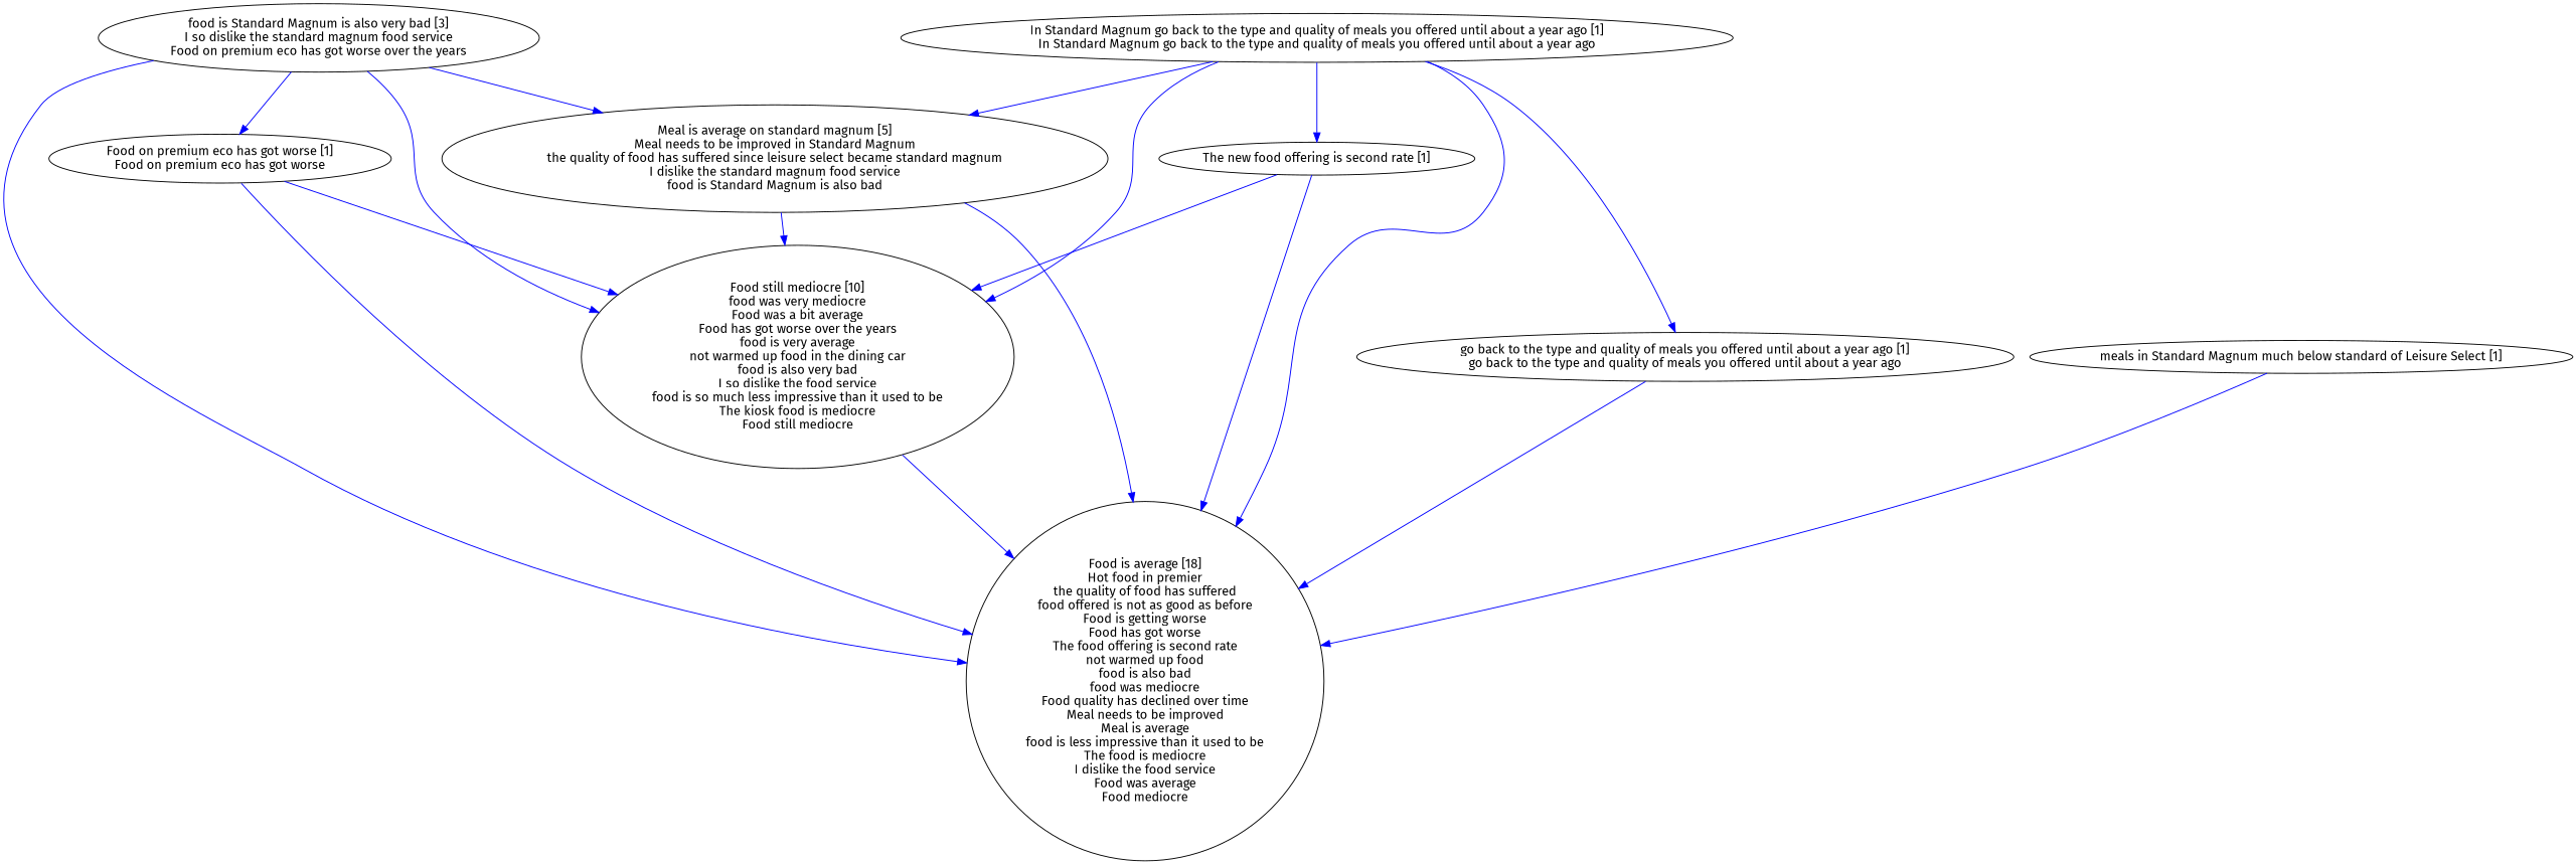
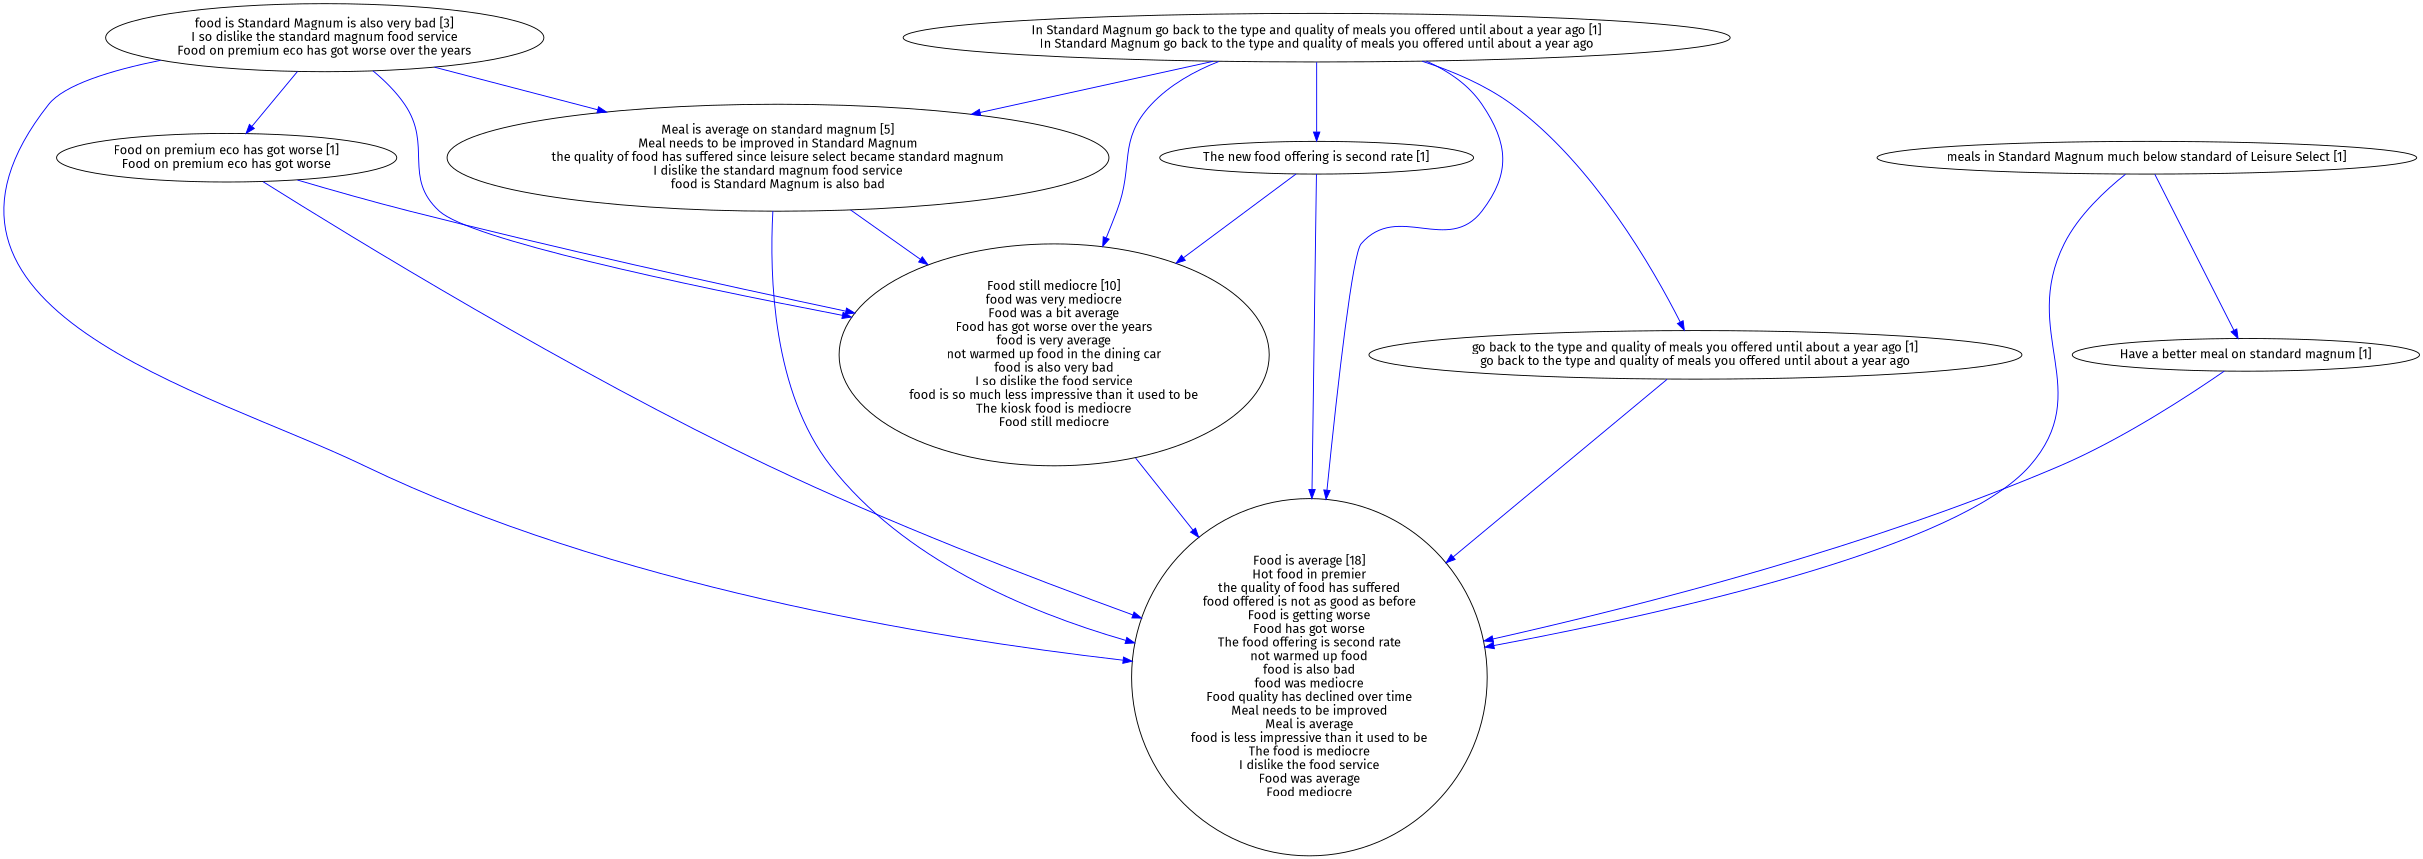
  digraph {
    fontname="Fira Sans"
    node [fontname="Fira Sans"]
    edge [color=blue fontname="Fira Sans"]
    "Meal is average on standard magnum [5]\nMeal needs to be improved in Standard Magnum\nthe quality of food has suffered since leisure select became standard magnum\nI dislike the standard magnum food service\nfood is Standard Magnum is also bad"
    "Food still mediocre [10]\nfood was very mediocre\nFood was a bit average\nFood has got worse over the years\nfood is very average\nnot warmed up food in the dining car\nfood is also very bad\nI so dislike the food service\nfood is so much less impressive than it used to be\nThe kiosk food is mediocre\nFood still mediocre"
    "Food is average [18]\nHot food in premier\nthe quality of food has suffered\nfood offered is not as good as before\nFood is getting worse\nFood has got worse\nThe food offering is second rate\nnot warmed up food\nfood is also bad\nfood was mediocre\nFood quality has declined over time\nMeal needs to be improved\nMeal is average\nfood is less impressive than it used to be\nThe food is mediocre\nI dislike the food service\nFood was average\nFood mediocre"
    "food is Standard Magnum is also very bad [3]\nI so dislike the standard magnum food service\nFood on premium eco has got worse over the years"
    "Food on premium eco has got worse [1]\nFood on premium eco has got worse"
+   "Have a better meal on standard magnum [1]"
    "In Standard Magnum go back to the type and quality of meals you offered until about a year ago [1]\nIn Standard Magnum go back to the type and quality of meals you offered until about a year ago"
    "go back to the type and quality of meals you offered until about a year ago [1]\ngo back to the type and quality of meals you offered until about a year ago"
    "The new food offering is second rate [1]"
    "meals in Standard Magnum much below standard of Leisure Select [1]"
    "Meal is average on standard magnum [5]\nMeal needs to be improved in Standard Magnum\nthe quality of food has suffered since leisure select became standard magnum\nI dislike the standard magnum food service\nfood is Standard Magnum is also bad" -> "Food still mediocre [10]\nfood was very mediocre\nFood was a bit average\nFood has got worse over the years\nfood is very average\nnot warmed up food in the dining car\nfood is also very bad\nI so dislike the food service\nfood is so much less impressive than it used to be\nThe kiosk food is mediocre\nFood still mediocre"
    "Meal is average on standard magnum [5]\nMeal needs to be improved in Standard Magnum\nthe quality of food has suffered since leisure select became standard magnum\nI dislike the standard magnum food service\nfood is Standard Magnum is also bad" -> "Food is average [18]\nHot food in premier\nthe quality of food has suffered\nfood offered is not as good as before\nFood is getting worse\nFood has got worse\nThe food offering is second rate\nnot warmed up food\nfood is also bad\nfood was mediocre\nFood quality has declined over time\nMeal needs to be improved\nMeal is average\nfood is less impressive than it used to be\nThe food is mediocre\nI dislike the food service\nFood was average\nFood mediocre"
    "Food still mediocre [10]\nfood was very mediocre\nFood was a bit average\nFood has got worse over the years\nfood is very average\nnot warmed up food in the dining car\nfood is also very bad\nI so dislike the food service\nfood is so much less impressive than it used to be\nThe kiosk food is mediocre\nFood still mediocre" -> "Food is average [18]\nHot food in premier\nthe quality of food has suffered\nfood offered is not as good as before\nFood is getting worse\nFood has got worse\nThe food offering is second rate\nnot warmed up food\nfood is also bad\nfood was mediocre\nFood quality has declined over time\nMeal needs to be improved\nMeal is average\nfood is less impressive than it used to be\nThe food is mediocre\nI dislike the food service\nFood was average\nFood mediocre"
    "food is Standard Magnum is also very bad [3]\nI so dislike the standard magnum food service\nFood on premium eco has got worse over the years" -> "Meal is average on standard magnum [5]\nMeal needs to be improved in Standard Magnum\nthe quality of food has suffered since leisure select became standard magnum\nI dislike the standard magnum food service\nfood is Standard Magnum is also bad"
    "food is Standard Magnum is also very bad [3]\nI so dislike the standard magnum food service\nFood on premium eco has got worse over the years" -> "Food still mediocre [10]\nfood was very mediocre\nFood was a bit average\nFood has got worse over the years\nfood is very average\nnot warmed up food in the dining car\nfood is also very bad\nI so dislike the food service\nfood is so much less impressive than it used to be\nThe kiosk food is mediocre\nFood still mediocre"
    "food is Standard Magnum is also very bad [3]\nI so dislike the standard magnum food service\nFood on premium eco has got worse over the years" -> "Food is average [18]\nHot food in premier\nthe quality of food has suffered\nfood offered is not as good as before\nFood is getting worse\nFood has got worse\nThe food offering is second rate\nnot warmed up food\nfood is also bad\nfood was mediocre\nFood quality has declined over time\nMeal needs to be improved\nMeal is average\nfood is less impressive than it used to be\nThe food is mediocre\nI dislike the food service\nFood was average\nFood mediocre"
    "food is Standard Magnum is also very bad [3]\nI so dislike the standard magnum food service\nFood on premium eco has got worse over the years" -> "Food on premium eco has got worse [1]\nFood on premium eco has got worse"
    "Food on premium eco has got worse [1]\nFood on premium eco has got worse" -> "Food still mediocre [10]\nfood was very mediocre\nFood was a bit average\nFood has got worse over the years\nfood is very average\nnot warmed up food in the dining car\nfood is also very bad\nI so dislike the food service\nfood is so much less impressive than it used to be\nThe kiosk food is mediocre\nFood still mediocre"
    "Food on premium eco has got worse [1]\nFood on premium eco has got worse" -> "Food is average [18]\nHot food in premier\nthe quality of food has suffered\nfood offered is not as good as before\nFood is getting worse\nFood has got worse\nThe food offering is second rate\nnot warmed up food\nfood is also bad\nfood was mediocre\nFood quality has declined over time\nMeal needs to be improved\nMeal is average\nfood is less impressive than it used to be\nThe food is mediocre\nI dislike the food service\nFood was average\nFood mediocre"
+   "Have a better meal on standard magnum [1]" -> "Food is average [18]\nHot food in premier\nthe quality of food has suffered\nfood offered is not as good as before\nFood is getting worse\nFood has got worse\nThe food offering is second rate\nnot warmed up food\nfood is also bad\nfood was mediocre\nFood quality has declined over time\nMeal needs to be improved\nMeal is average\nfood is less impressive than it used to be\nThe food is mediocre\nI dislike the food service\nFood was average\nFood mediocre"
    "In Standard Magnum go back to the type and quality of meals you offered until about a year ago [1]\nIn Standard Magnum go back to the type and quality of meals you offered until about a year ago" -> "Meal is average on standard magnum [5]\nMeal needs to be improved in Standard Magnum\nthe quality of food has suffered since leisure select became standard magnum\nI dislike the standard magnum food service\nfood is Standard Magnum is also bad"
    "In Standard Magnum go back to the type and quality of meals you offered until about a year ago [1]\nIn Standard Magnum go back to the type and quality of meals you offered until about a year ago" -> "Food still mediocre [10]\nfood was very mediocre\nFood was a bit average\nFood has got worse over the years\nfood is very average\nnot warmed up food in the dining car\nfood is also very bad\nI so dislike the food service\nfood is so much less impressive than it used to be\nThe kiosk food is mediocre\nFood still mediocre"
    "In Standard Magnum go back to the type and quality of meals you offered until about a year ago [1]\nIn Standard Magnum go back to the type and quality of meals you offered until about a year ago" -> "Food is average [18]\nHot food in premier\nthe quality of food has suffered\nfood offered is not as good as before\nFood is getting worse\nFood has got worse\nThe food offering is second rate\nnot warmed up food\nfood is also bad\nfood was mediocre\nFood quality has declined over time\nMeal needs to be improved\nMeal is average\nfood is less impressive than it used to be\nThe food is mediocre\nI dislike the food service\nFood was average\nFood mediocre"
    "In Standard Magnum go back to the type and quality of meals you offered until about a year ago [1]\nIn Standard Magnum go back to the type and quality of meals you offered until about a year ago" -> "go back to the type and quality of meals you offered until about a year ago [1]\ngo back to the type and quality of meals you offered until about a year ago"
    "In Standard Magnum go back to the type and quality of meals you offered until about a year ago [1]\nIn Standard Magnum go back to the type and quality of meals you offered until about a year ago" -> "The new food offering is second rate [1]"
    "go back to the type and quality of meals you offered until about a year ago [1]\ngo back to the type and quality of meals you offered until about a year ago" -> "Food is average [18]\nHot food in premier\nthe quality of food has suffered\nfood offered is not as good as before\nFood is getting worse\nFood has got worse\nThe food offering is second rate\nnot warmed up food\nfood is also bad\nfood was mediocre\nFood quality has declined over time\nMeal needs to be improved\nMeal is average\nfood is less impressive than it used to be\nThe food is mediocre\nI dislike the food service\nFood was average\nFood mediocre"
    "The new food offering is second rate [1]" -> "Food still mediocre [10]\nfood was very mediocre\nFood was a bit average\nFood has got worse over the years\nfood is very average\nnot warmed up food in the dining car\nfood is also very bad\nI so dislike the food service\nfood is so much less impressive than it used to be\nThe kiosk food is mediocre\nFood still mediocre"
    "The new food offering is second rate [1]" -> "Food is average [18]\nHot food in premier\nthe quality of food has suffered\nfood offered is not as good as before\nFood is getting worse\nFood has got worse\nThe food offering is second rate\nnot warmed up food\nfood is also bad\nfood was mediocre\nFood quality has declined over time\nMeal needs to be improved\nMeal is average\nfood is less impressive than it used to be\nThe food is mediocre\nI dislike the food service\nFood was average\nFood mediocre"
    "meals in Standard Magnum much below standard of Leisure Select [1]" -> "Food is average [18]\nHot food in premier\nthe quality of food has suffered\nfood offered is not as good as before\nFood is getting worse\nFood has got worse\nThe food offering is second rate\nnot warmed up food\nfood is also bad\nfood was mediocre\nFood quality has declined over time\nMeal needs to be improved\nMeal is average\nfood is less impressive than it used to be\nThe food is mediocre\nI dislike the food service\nFood was average\nFood mediocre"
+   "meals in Standard Magnum much below standard of Leisure Select [1]" -> "Have a better meal on standard magnum [1]"
  }
